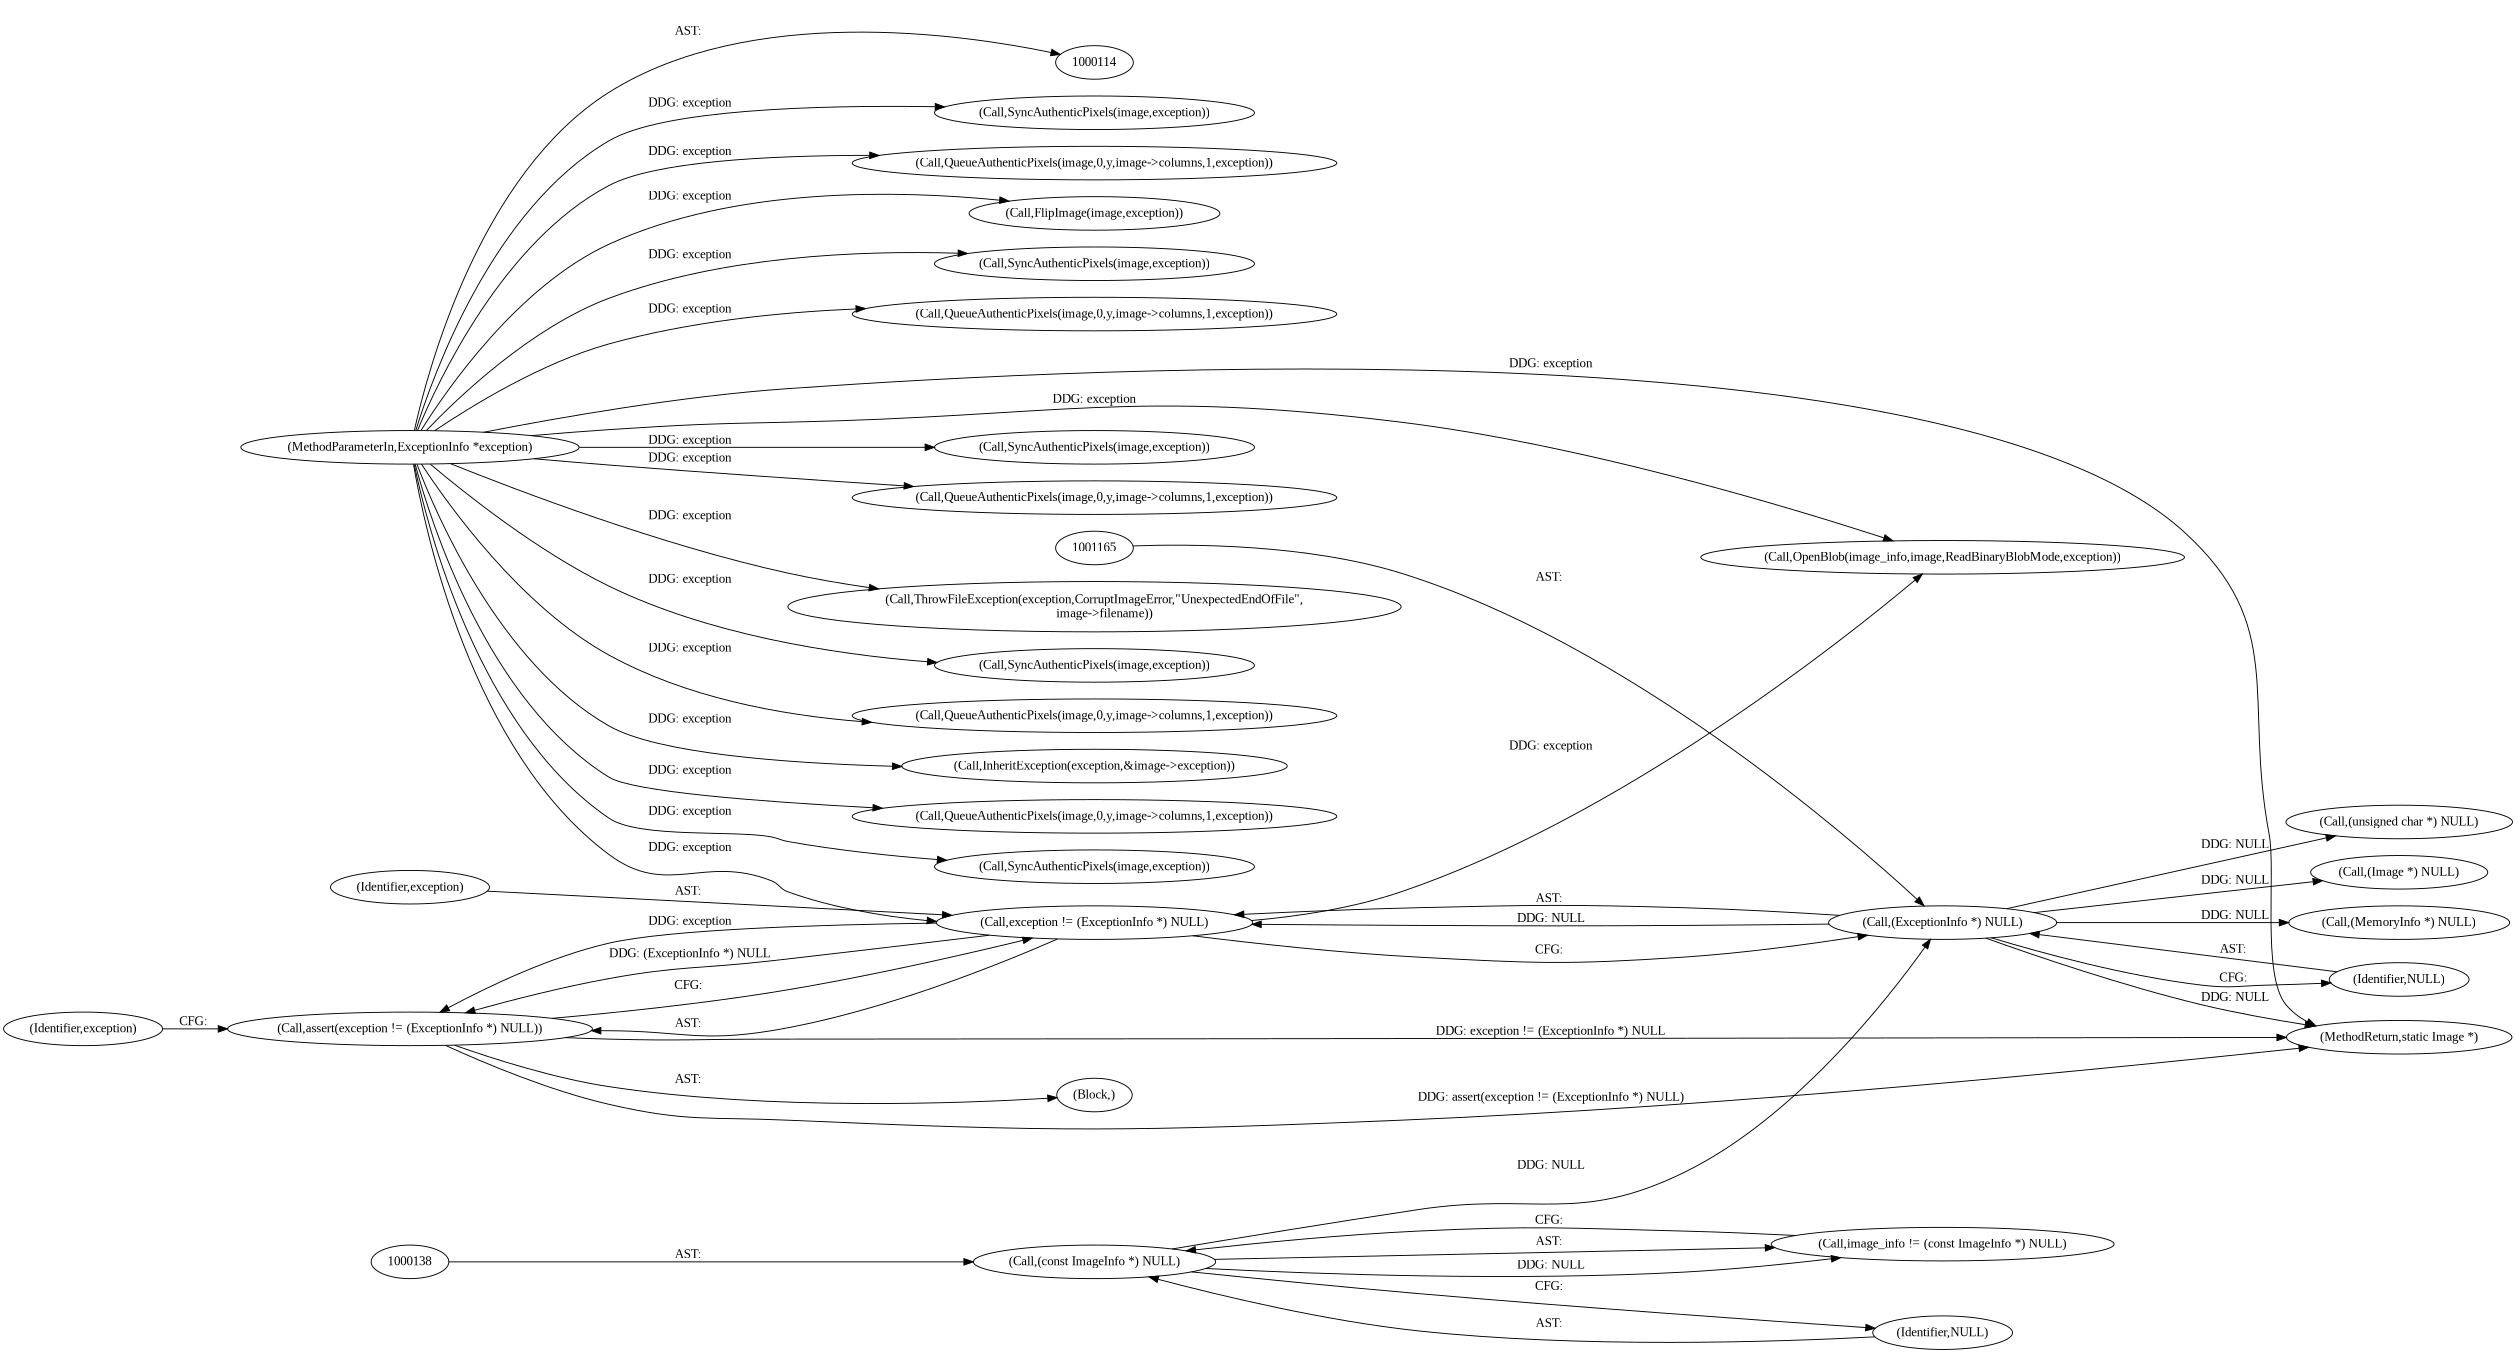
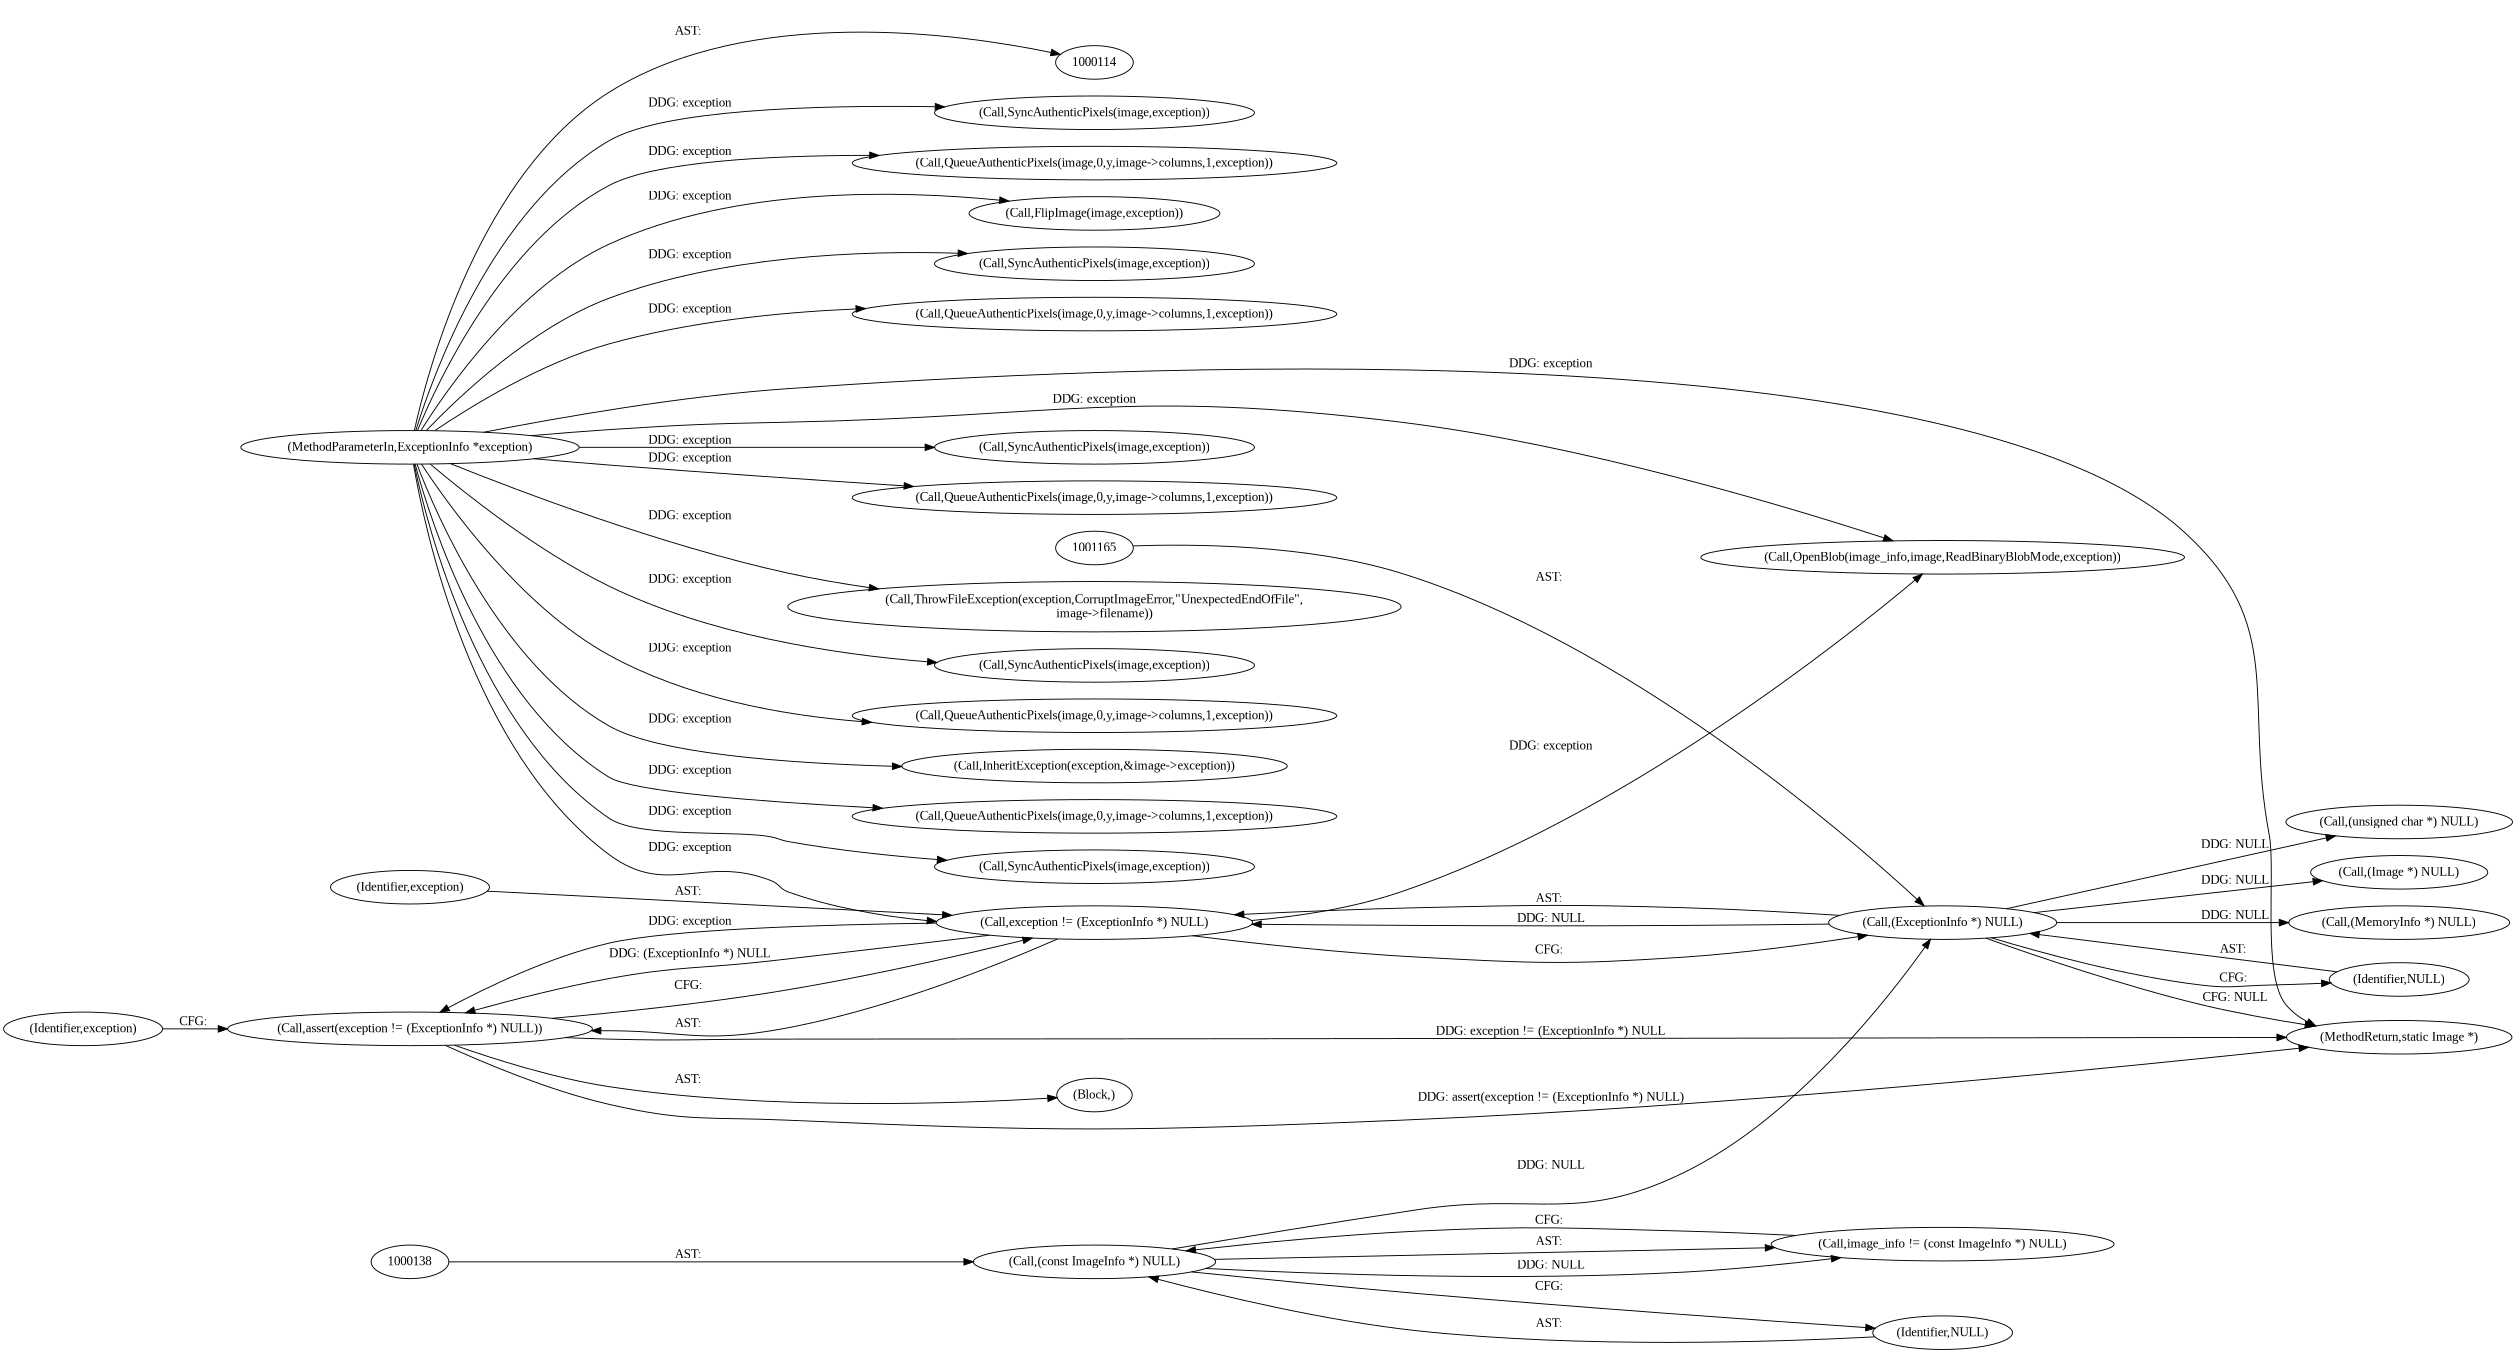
  digraph {
    fontname="Liberation Serif"
    rankdir=LR
    node [fontname="Liberation Serif"]
    edge [fontname="Liberation Serif"]
    n1 [label="(Call,assert(exception != (ExceptionInfo *) NULL))"]
    n2 [label="(Call,exception != (ExceptionInfo *) NULL)"]
    n3 [label="(Block,)"]
    n4 [label="(MethodReturn,static Image *)"]
    n5 [label="(Call,(ExceptionInfo *) NULL)"]
    n6 [label="(Call,OpenBlob(image_info,image,ReadBinaryBlobMode,exception))"]
    n7 [label="(Identifier,NULL)"]
    n8 [label="(Call,(unsigned char *) NULL)"]
    n9 [label="(Call,(Image *) NULL)"]
    n10 [label="(Call,(MemoryInfo *) NULL)"]
    n11 [label="(MethodParameterIn,ExceptionInfo *exception)"]
    n12 [label="(Call,SyncAuthenticPixels(image,exception))"]
    n13 [label="(Call,QueueAuthenticPixels(image,0,y,image->columns,1,exception))"]
    n14 [label="(Call,FlipImage(image,exception))"]
    n15 [label="(Call,SyncAuthenticPixels(image,exception))"]
    n16 [label="(Call,QueueAuthenticPixels(image,0,y,image->columns,1,exception))"]
    n17 [label="(Call,SyncAuthenticPixels(image,exception))"]
    n18 [label="(Call,QueueAuthenticPixels(image,0,y,image->columns,1,exception))"]
    n19 [label="(Call,ThrowFileException(exception,CorruptImageError,\"UnexpectedEndOfFile\",\n      image->filename))"]
    n20 [label="(Call,SyncAuthenticPixels(image,exception))"]
    n21 [label="(Call,QueueAuthenticPixels(image,0,y,image->columns,1,exception))"]
    n22 [label="(Call,InheritException(exception,&image->exception))"]
    n23 [label="(Call,QueueAuthenticPixels(image,0,y,image->columns,1,exception))"]
    n24 [label="(Call,SyncAuthenticPixels(image,exception))"]
    1000114
    n26 [label="(Call,(const ImageInfo *) NULL)"]
    n27 [label="(Call,image_info != (const ImageInfo *) NULL)"]
    n28 [label="(Identifier,NULL)"]
    n29 [label="(Identifier,exception)"]
    n30 [label="(Identifier,exception)"]
    n31 [label=1001165]
    1000138
    n1 -> n2 [label="CFG: "]
    n1 -> n3 [label="AST: "]
    n1 -> n4 [label="DDG: exception != (ExceptionInfo *) NULL"]
    n1 -> n4 [label="DDG: assert(exception != (ExceptionInfo *) NULL)"]
    n2 -> n1 [label="AST: "]
    n2 -> n1 [label="DDG: exception"]
    n2 -> n1 [label="DDG: (ExceptionInfo *) NULL"]
    n2 -> n5 [label="CFG: "]
    n2 -> n6 [label="DDG: exception"]
    n5 -> n2 [label="AST: "]
    n5 -> n2 [label="DDG: NULL"]
-   n5 -> n4 [label="DDG: NULL"]
+   n5 -> n4 [label="CFG: NULL"]
    n5 -> n7 [label="CFG: "]
    n5 -> n8 [label="DDG: NULL"]
    n5 -> n9 [label="DDG: NULL"]
    n5 -> n10 [label="DDG: NULL"]
    n7 -> n5 [label="AST: "]
    n11 -> n2 [label="DDG: exception"]
    n11 -> n4 [label="DDG: exception"]
    n11 -> n6 [label="DDG: exception"]
    n11 -> n12 [label="DDG: exception"]
    n11 -> n13 [label="DDG: exception"]
    n11 -> n14 [label="DDG: exception"]
    n11 -> n15 [label="DDG: exception"]
    n11 -> n16 [label="DDG: exception"]
    n11 -> n17 [label="DDG: exception"]
    n11 -> n18 [label="DDG: exception"]
    n11 -> n19 [label="DDG: exception"]
    n11 -> n20 [label="DDG: exception"]
    n11 -> n21 [label="DDG: exception"]
    n11 -> n22 [label="DDG: exception"]
    n11 -> n23 [label="DDG: exception"]
    n11 -> n24 [label="DDG: exception"]
    n11 -> 1000114 [label="AST: "]
    n26 -> n5 [label="DDG: NULL"]
    n26 -> n27 [label="AST: "]
    n26 -> n27 [label="DDG: NULL"]
    n26 -> n28 [label="CFG: "]
    n27 -> n26 [label="CFG: "]
    n28 -> n26 [label="AST: "]
    n29 -> n2 [label="AST: "]
    n30 -> n1 [label="CFG: "]
    n31 -> n5 [label="AST: "]
    1000138 -> n26 [label="AST: "]
  }
